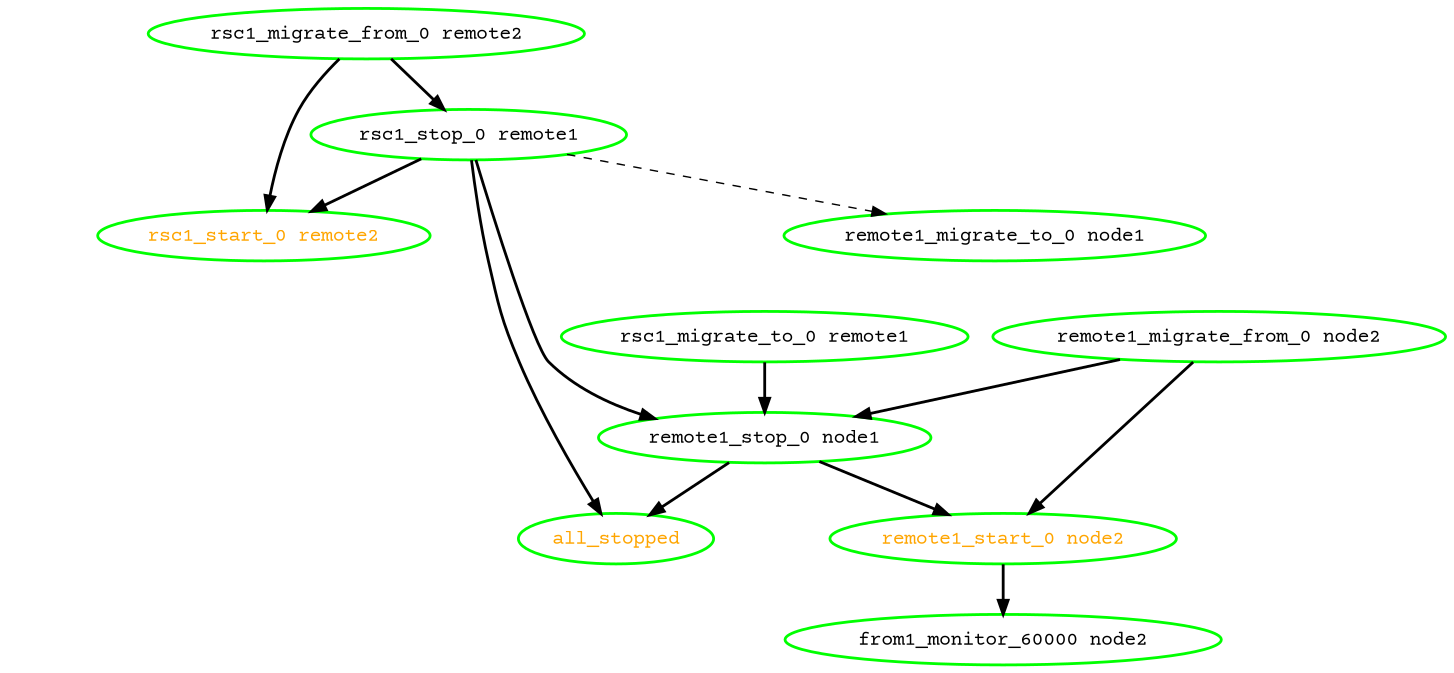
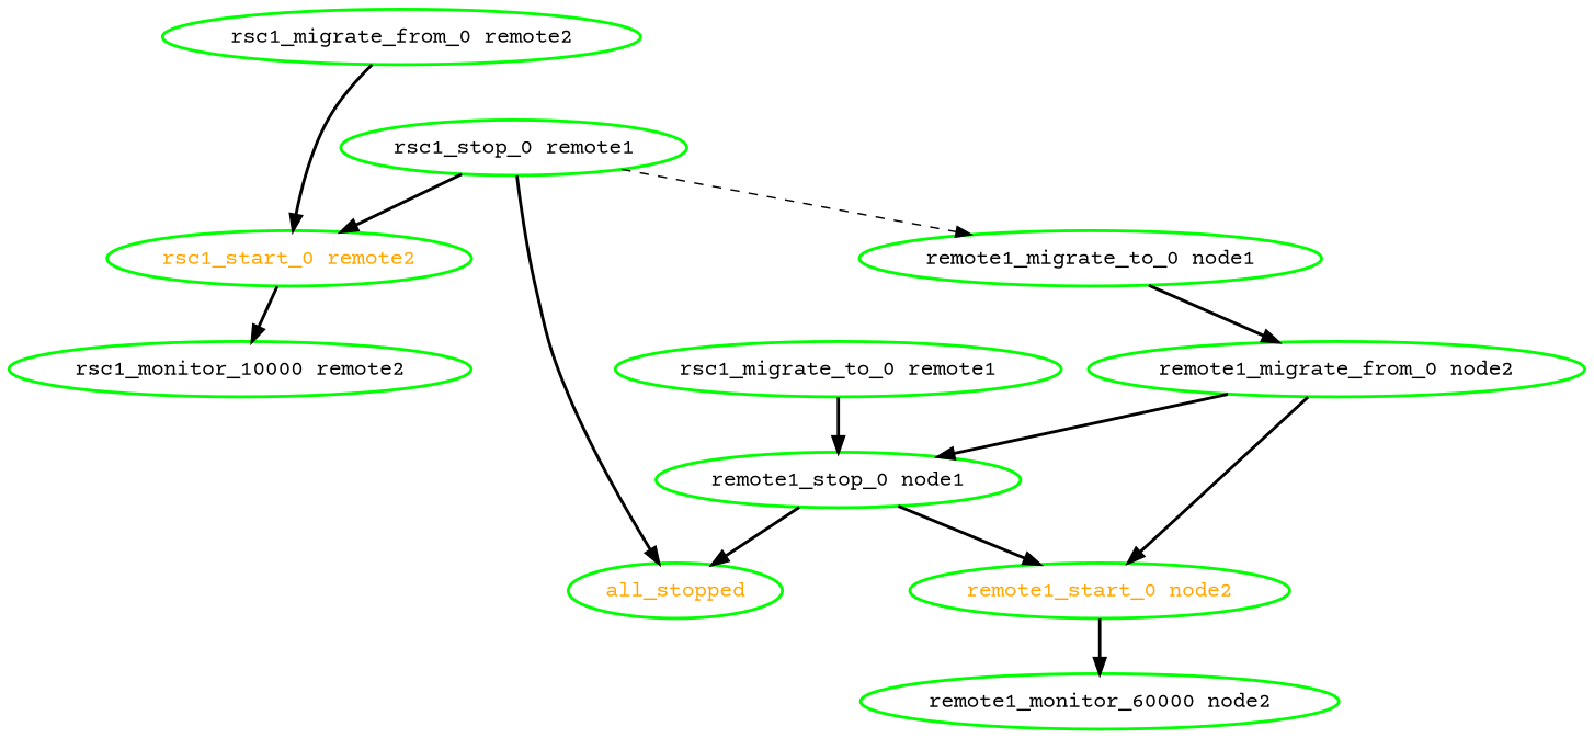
  digraph {
    fontname="Courier Prime"
    node [color=green fontcolor=black fontname="Courier Prime" style=bold]
    edge [fontname="Courier Prime" style=bold]
    all_stopped [fontcolor=orange]
    "remote1_start_0 node2" [fontcolor=orange]
    "remote1_migrate_from_0 node2"
    "remote1_stop_0 node1"
-   "remote1_monitor_60000 node2" [label="from1_monitor_60000 node2"]
+   "remote1_monitor_60000 node2"
    "remote1_migrate_to_0 node1"
    "rsc1_start_0 remote2" [fontcolor=orange]
    "rsc1_migrate_from_0 remote2"
    "rsc1_stop_0 remote1"
+   "rsc1_monitor_10000 remote2"
    "rsc1_migrate_to_0 remote1"
    "remote1_start_0 node2" -> "remote1_monitor_60000 node2"
    "remote1_migrate_from_0 node2" -> "remote1_start_0 node2"
    "remote1_migrate_from_0 node2" -> "remote1_stop_0 node1"
    "remote1_stop_0 node1" -> all_stopped
    "remote1_stop_0 node1" -> "remote1_start_0 node2"
+   "remote1_migrate_to_0 node1" -> "remote1_migrate_from_0 node2"
+   "rsc1_start_0 remote2" -> "rsc1_monitor_10000 remote2"
    "rsc1_migrate_from_0 remote2" -> "rsc1_start_0 remote2"
-   "rsc1_migrate_from_0 remote2" -> "rsc1_stop_0 remote1"
    "rsc1_stop_0 remote1" -> all_stopped
-   "rsc1_stop_0 remote1" -> "remote1_stop_0 node1"
    "rsc1_stop_0 remote1" -> "remote1_migrate_to_0 node1" [style=dashed]
    "rsc1_stop_0 remote1" -> "rsc1_start_0 remote2"
    "rsc1_migrate_to_0 remote1" -> "remote1_stop_0 node1"
  }
